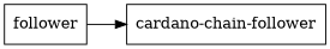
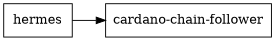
  digraph {
    rankdir=LR
    node [shape=box]
-   n1 [label=follower]
+   n1 [label=hermes]
    n2 [label="cardano-chain-follower"]
    n1 -> n2
  }
